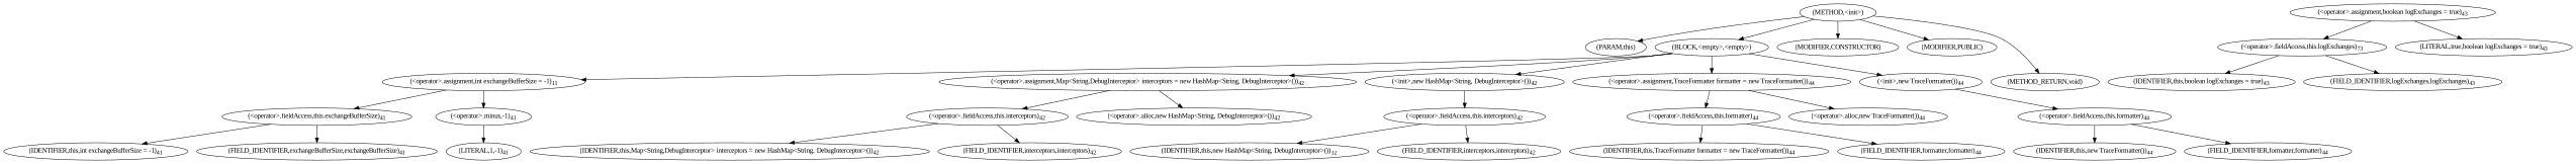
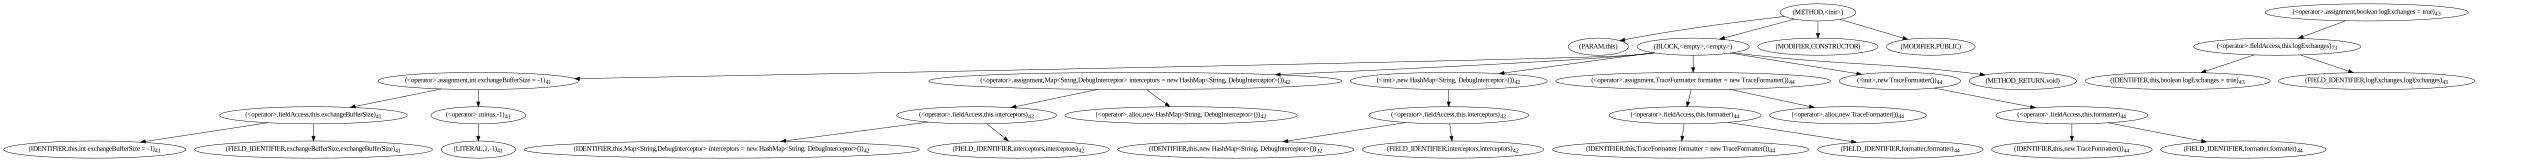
  digraph {
    fontname="Liberation Serif"
    node [fontname="Liberation Serif"]
    edge [fontname="Liberation Serif"]
    n1 [label=<(METHOD,&lt;init&gt;)>]
    n2 [label=<(PARAM,this)>]
    n3 [label=<(BLOCK,&lt;empty&gt;,&lt;empty&gt;)>]
    n4 [label=<(MODIFIER,CONSTRUCTOR)>]
    n5 [label=<(MODIFIER,PUBLIC)>]
    n6 [label=<(METHOD_RETURN,void)>]
-   n7 [label=<(&lt;operator&gt;.assignment,int exchangeBufferSize = -1)<SUB>11</SUB>>]
+   n7 [label=<(&lt;operator&gt;.assignment,int exchangeBufferSize = -1)<SUB>41</SUB>>]
    n8 [label=<(&lt;operator&gt;.assignment,Map&lt;String,DebugInterceptor&gt; interceptors = new HashMap&lt;String, DebugInterceptor&gt;())<SUB>42</SUB>>]
    n9 [label=<(&lt;init&gt;,new HashMap&lt;String, DebugInterceptor&gt;())<SUB>42</SUB>>]
    n10 [label=<(&lt;operator&gt;.assignment,TraceFormatter formatter = new TraceFormatter())<SUB>44</SUB>>]
    n11 [label=<(&lt;init&gt;,new TraceFormatter())<SUB>44</SUB>>]
    n12 [label=<(&lt;operator&gt;.fieldAccess,this.exchangeBufferSize)<SUB>41</SUB>>]
    n13 [label=<(&lt;operator&gt;.minus,-1)<SUB>41</SUB>>]
    n14 [label=<(&lt;operator&gt;.fieldAccess,this.interceptors)<SUB>42</SUB>>]
    n15 [label=<(&lt;operator&gt;.alloc,new HashMap&lt;String, DebugInterceptor&gt;())<SUB>42</SUB>>]
    n16 [label=<(&lt;operator&gt;.fieldAccess,this.interceptors)<SUB>42</SUB>>]
    n17 [label=<(&lt;operator&gt;.assignment,boolean logExchanges = true)<SUB>43</SUB>>]
    n18 [label=<(&lt;operator&gt;.fieldAccess,this.logExchanges)<SUB>73</SUB>>]
-   n19 [label=<(LITERAL,true,boolean logExchanges = true)<SUB>43</SUB>>]
    n20 [label=<(&lt;operator&gt;.fieldAccess,this.formatter)<SUB>44</SUB>>]
    n21 [label=<(&lt;operator&gt;.alloc,new TraceFormatter())<SUB>44</SUB>>]
    n22 [label=<(&lt;operator&gt;.fieldAccess,this.formatter)<SUB>44</SUB>>]
    n23 [label=<(IDENTIFIER,this,int exchangeBufferSize = -1)<SUB>41</SUB>>]
    n24 [label=<(FIELD_IDENTIFIER,exchangeBufferSize,exchangeBufferSize)<SUB>41</SUB>>]
    n25 [label=<(LITERAL,1,-1)<SUB>41</SUB>>]
    n26 [label=<(IDENTIFIER,this,Map&lt;String,DebugInterceptor&gt; interceptors = new HashMap&lt;String, DebugInterceptor&gt;())<SUB>42</SUB>>]
    n27 [label=<(FIELD_IDENTIFIER,interceptors,interceptors)<SUB>42</SUB>>]
    n28 [label=<(IDENTIFIER,this,new HashMap&lt;String, DebugInterceptor&gt;())<SUB>32</SUB>>]
    n29 [label=<(FIELD_IDENTIFIER,interceptors,interceptors)<SUB>42</SUB>>]
    n30 [label=<(IDENTIFIER,this,boolean logExchanges = true)<SUB>43</SUB>>]
    n31 [label=<(FIELD_IDENTIFIER,logExchanges,logExchanges)<SUB>43</SUB>>]
    n32 [label=<(IDENTIFIER,this,TraceFormatter formatter = new TraceFormatter())<SUB>44</SUB>>]
    n33 [label=<(FIELD_IDENTIFIER,formatter,formatter)<SUB>44</SUB>>]
    n34 [label=<(IDENTIFIER,this,new TraceFormatter())<SUB>44</SUB>>]
    n35 [label=<(FIELD_IDENTIFIER,formatter,formatter)<SUB>44</SUB>>]
    n1 -> n2
    n1 -> n3
    n1 -> n4
    n1 -> n5
-   n1 -> n6
+   n3 -> n6
    n3 -> n7
    n3 -> n8
    n3 -> n9
    n3 -> n10
    n3 -> n11
    n7 -> n12
    n7 -> n13
    n8 -> n14
    n8 -> n15
    n9 -> n16
    n10 -> n20
    n10 -> n21
    n11 -> n22
    n12 -> n23
    n12 -> n24
    n13 -> n25
    n14 -> n26
    n14 -> n27
    n16 -> n28
    n16 -> n29
    n17 -> n18
-   n17 -> n19
    n18 -> n30
    n18 -> n31
    n20 -> n32
    n20 -> n33
    n22 -> n34
    n22 -> n35
  }
